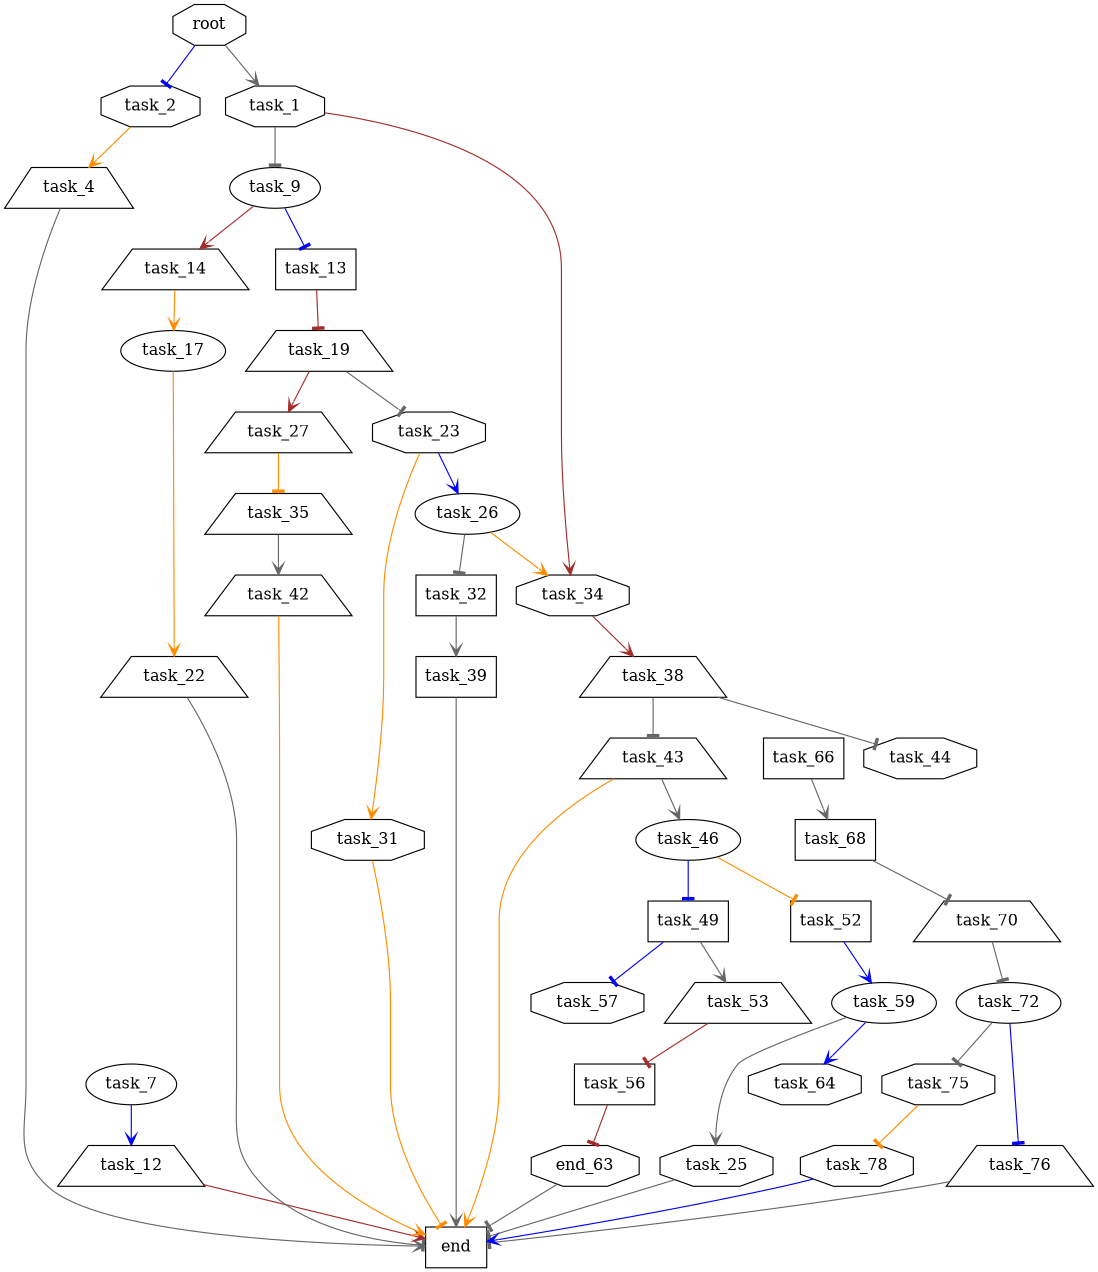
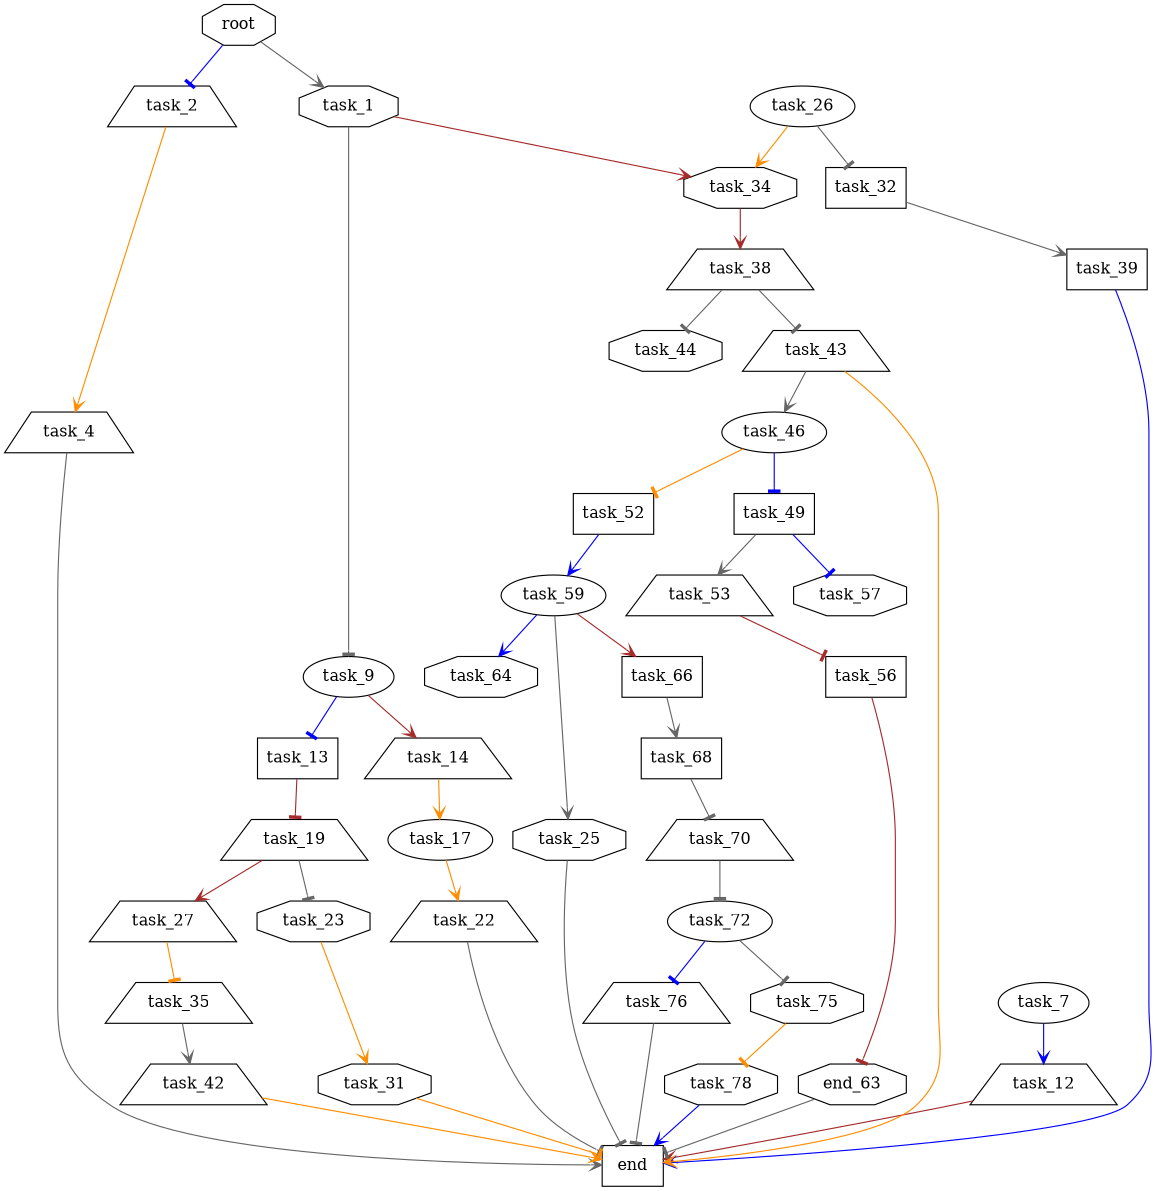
  digraph {
    node [shape=trapezium]
    edge [arrowhead=vee color=gray40]
    root [shape=octagon]
    task_1 [shape=octagon]
-   task_2 [shape=octagon]
+   task_2
    task_9 [shape=ellipse]
    task_34 [shape=octagon]
    n6 [label=task_4]
    task_7 [shape=ellipse]
    task_12
    task_13 [shape=box]
    task_14
    end [shape=box]
    task_19
    task_17 [shape=ellipse]
    task_23 [shape=octagon]
    task_27
    task_22
    task_26 [shape=ellipse]
    task_31 [shape=octagon]
    task_35
    task_32 [shape=box]
    task_39 [shape=box]
    task_38
    task_42
    task_43
    task_44 [shape=octagon]
    task_46 [shape=ellipse]
    task_49 [shape=box]
    task_52 [shape=box]
    task_53
    task_57 [shape=octagon]
    task_59 [shape=ellipse]
    task_56 [shape=box]
    task_64 [shape=octagon]
    n34 [label=task_25 shape=octagon]
    task_66 [shape=box]
    n36 [label=end_63 shape=octagon]
    task_68 [shape=box]
    task_70
    task_72 [shape=ellipse]
    task_75 [shape=octagon]
    task_76
    task_78 [shape=octagon]
    root -> task_1
    root -> task_2 [arrowhead=tee color=blue]
    task_1 -> task_9 [arrowhead=tee]
    task_1 -> task_34 [color=brown]
    task_2 -> n6 [color=darkorange]
    task_9 -> task_13 [arrowhead=tee color=blue]
    task_9 -> task_14 [color=brown]
    task_34 -> task_38 [color=brown]
    n6 -> end
    task_7 -> task_12 [color=blue]
    task_12 -> end [color=brown]
    task_13 -> task_19 [arrowhead=tee color=brown]
    task_14 -> task_17 [color=darkorange]
    task_19 -> task_23 [arrowhead=tee]
    task_19 -> task_27 [color=brown]
    task_17 -> task_22 [color=darkorange]
-   task_23 -> task_26 [color=blue]
    task_23 -> task_31 [color=darkorange]
    task_27 -> task_35 [arrowhead=tee color=darkorange]
    task_22 -> end [arrowhead=tee]
    task_26 -> task_34 [color=darkorange]
    task_26 -> task_32 [arrowhead=tee]
    task_31 -> end [arrowhead=tee color=darkorange]
    task_35 -> task_42
    task_32 -> task_39
-   task_39 -> end
+   task_39 -> end [color=blue]
    task_38 -> task_43 [arrowhead=tee]
    task_38 -> task_44 [arrowhead=tee]
    task_42 -> end [color=darkorange]
    task_43 -> end [color=darkorange]
    task_43 -> task_46
    task_46 -> task_49 [arrowhead=tee color=blue]
    task_46 -> task_52 [arrowhead=tee color=darkorange]
    task_49 -> task_53
    task_49 -> task_57 [arrowhead=tee color=blue]
    task_52 -> task_59 [color=blue]
    task_53 -> task_56 [arrowhead=tee color=brown]
    task_59 -> task_64 [color=blue]
    task_59 -> n34
+   task_59 -> task_66 [color=brown]
    task_56 -> n36 [arrowhead=tee color=brown]
    n34 -> end [arrowhead=tee]
    task_66 -> task_68
    n36 -> end [arrowhead=tee]
    task_68 -> task_70 [arrowhead=tee]
    task_70 -> task_72 [arrowhead=tee]
    task_72 -> task_75 [arrowhead=tee]
    task_72 -> task_76 [arrowhead=tee color=blue]
    task_75 -> task_78 [arrowhead=tee color=darkorange]
    task_76 -> end [arrowhead=tee]
    task_78 -> end [color=blue]
  }
